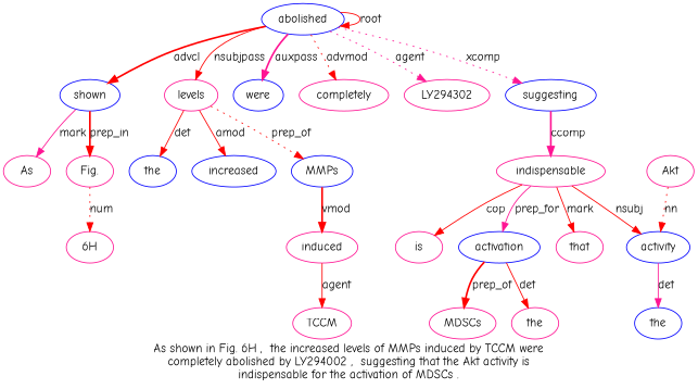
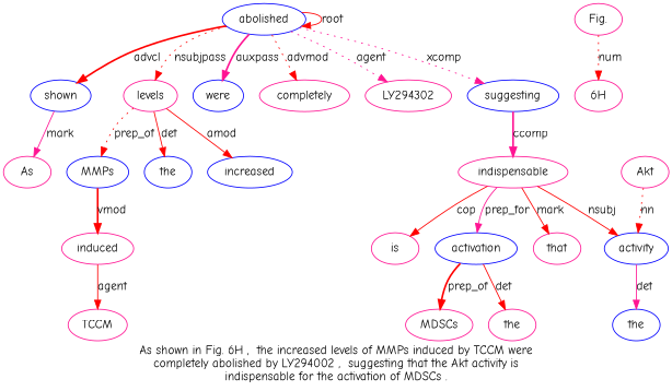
  digraph {
    fontname="Comic Neue"
    label="As shown in Fig. 6H ,  the increased levels of MMPs induced by TCCM were\ncompletely abolished by LY294002 ,  suggesting that the Akt activity is\nindispensable for the activation of MDSCs ."
    node [color=deeppink fillcolor=white fontname="Comic Neue" style=filled]
    edge [color=red fontname="Comic Neue" style=solid]
    n1 [color=blue label=shown]
    n2 [label=As]
    n3 [label="Fig."]
    n4 [label="6H"]
    n5 [color=blue label=abolished]
    n6 [label=levels]
    n7 [color=blue label=were]
    n8 [label=completely]
    n9 [label=LY294302]
    n10 [color=blue label=suggesting]
    n11 [color=blue label=the]
    n12 [color=blue label=increased]
    n13 [color=blue label=MMPs]
    n14 [label=indispensable]
    n15 [label=induced]
    n16 [label=TCCM]
    n17 [label=that]
    n18 [color=blue label=activity]
    n19 [label=is]
    n20 [color=blue label=activation]
    n21 [color=blue label=the]
    n22 [label=the]
    n23 [label=MDSCs]
    n24 [label=Akt]
    n1 -> n2 [color=deeppink label=mark]
-   n1 -> n3 [label=prep_in style=bold]
    n3 -> n4 [label=num style=dotted]
    n5 -> n1 [label=advcl style=bold]
    n5 -> n5 [label=root]
-   n5 -> n6 [label=nsubjpass]
+   n5 -> n6 [label=nsubjpass style=dotted]
    n5 -> n7 [color=deeppink label=auxpass style=bold]
    n5 -> n8 [label=advmod style=dotted]
    n5 -> n9 [color=deeppink label=agent style=dotted]
    n5 -> n10 [color=deeppink label=xcomp style=dotted]
    n6 -> n11 [label=det]
    n6 -> n12 [label=amod]
    n6 -> n13 [label=prep_of style=dotted]
    n10 -> n14 [color=deeppink label=ccomp style=bold]
    n13 -> n15 [label=vmod style=bold]
    n14 -> n17 [label=mark]
    n14 -> n18 [label=nsubj]
    n14 -> n19 [label=cop]
    n14 -> n20 [color=deeppink label=prep_for]
    n15 -> n16 [label=agent]
    n18 -> n21 [color=deeppink label=det]
    n20 -> n22 [label=det]
    n20 -> n23 [label=prep_of style=bold]
    n24 -> n18 [label=nn style=dotted]
  }
